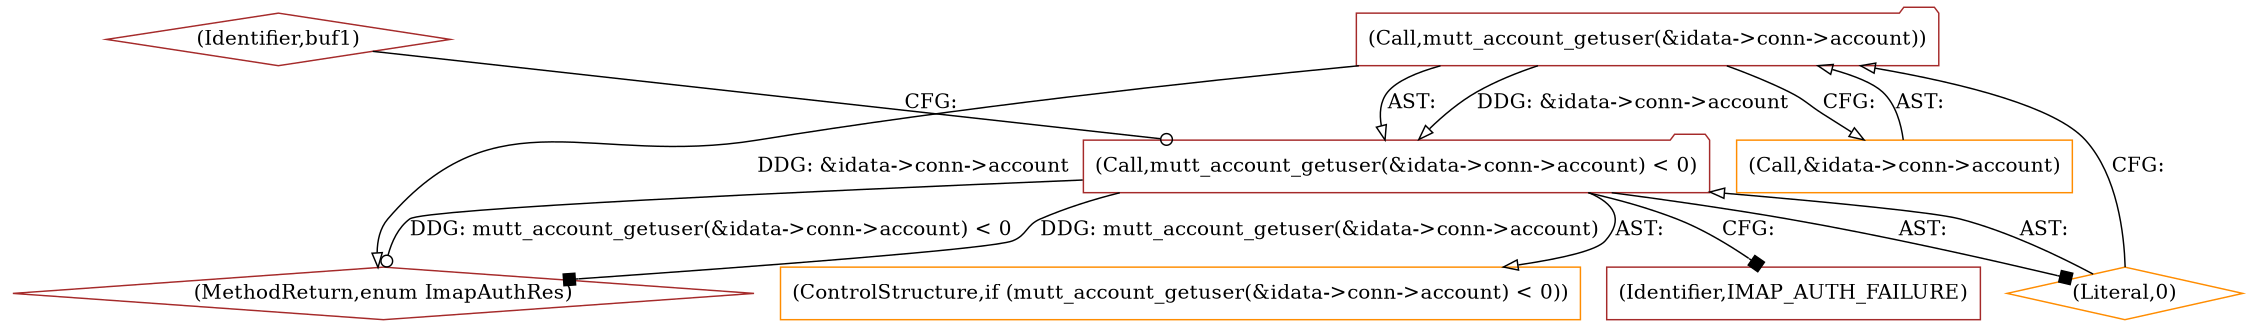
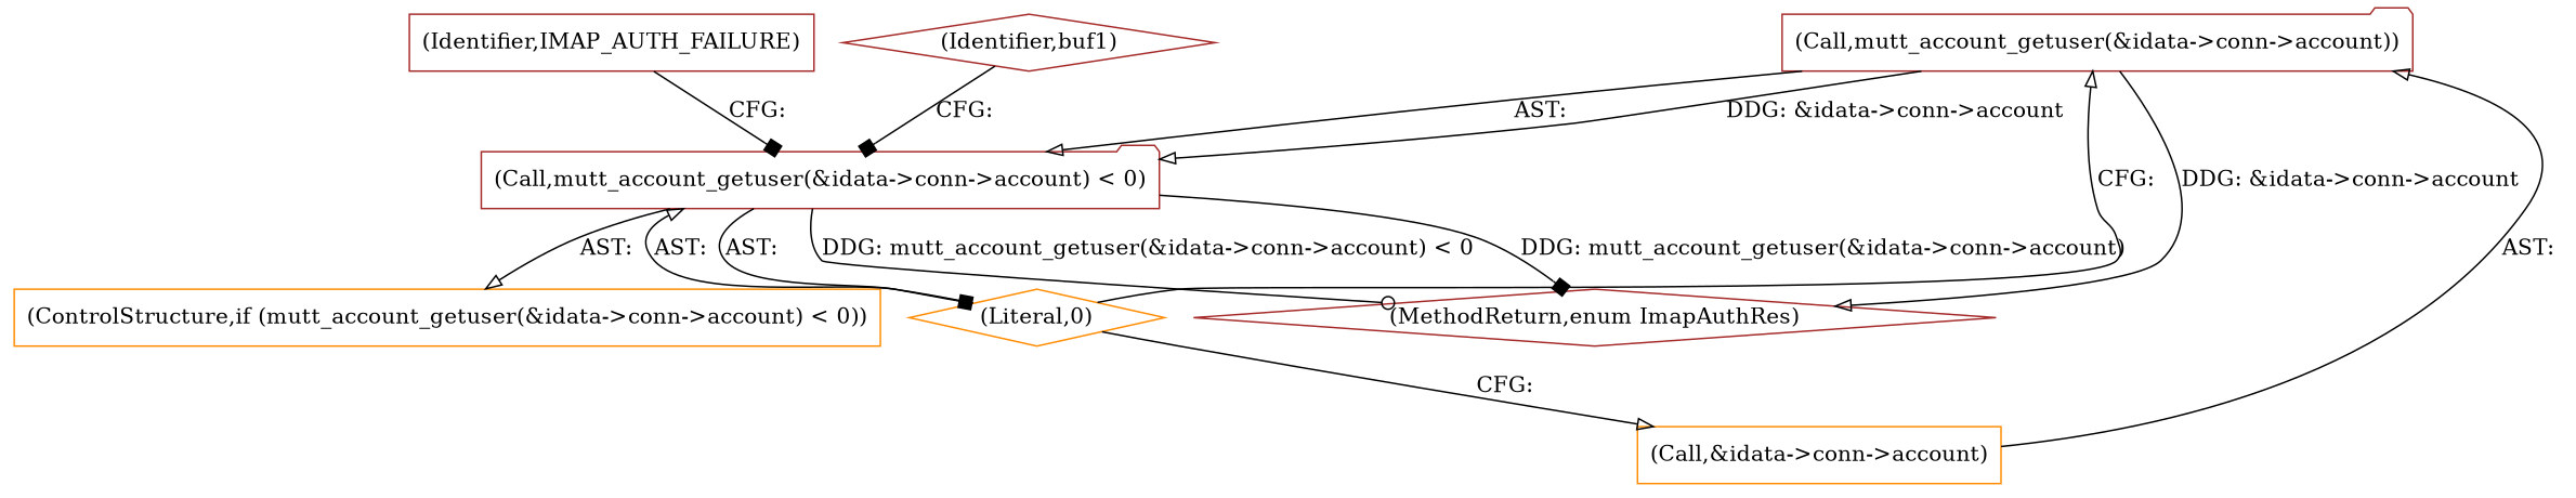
  digraph {
    node [color=brown shape=box]
    edge [arrowhead=onormal]
    n1 [label="(Call,mutt_account_getuser(&idata->conn->account))" shape=folder]
    n2 [label="(Call,mutt_account_getuser(&idata->conn->account) < 0)" shape=folder]
    n3 [color=darkorange label="(Call,&idata->conn->account)"]
    n4 [label="(MethodReturn,enum ImapAuthRes)" shape=diamond]
    n5 [color=darkorange label="(Literal,0)" shape=diamond]
    n6 [color=darkorange label="(ControlStructure,if (mutt_account_getuser(&idata->conn->account) < 0))"]
    n7 [label="(Identifier,IMAP_AUTH_FAILURE)"]
    n8 [label="(Identifier,buf1)" shape=diamond]
    n1 -> n2 [label="AST: "]
    n1 -> n2 [label="DDG: &idata->conn->account"]
-   n1 -> n3 [label="CFG: "]
+   n5 -> n3 [label="CFG: "]
    n1 -> n4 [label="DDG: &idata->conn->account"]
    n2 -> n4 [arrowhead=odot label="DDG: mutt_account_getuser(&idata->conn->account) < 0"]
    n2 -> n4 [arrowhead=box label="DDG: mutt_account_getuser(&idata->conn->account)"]
    n2 -> n5 [arrowhead=box label="AST: "]
    n2 -> n6 [label="AST: "]
    n3 -> n1 [label="AST: "]
    n5 -> n1 [label="CFG: "]
    n5 -> n2 [label="AST: "]
-   n2 -> n7 [arrowhead=box label="CFG: "]
-   n8 -> n2 [arrowhead=odot label="CFG: "]
+   n7 -> n2 [arrowhead=box label="CFG: "]
+   n8 -> n2 [arrowhead=box label="CFG: "]
  }
